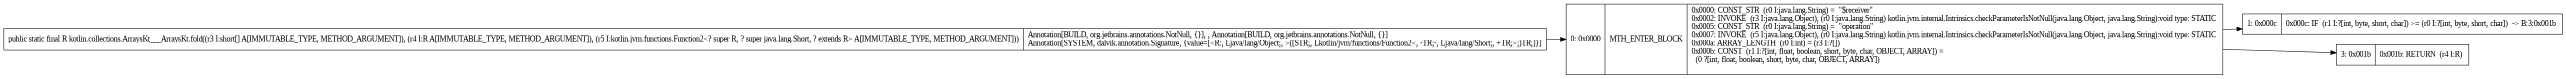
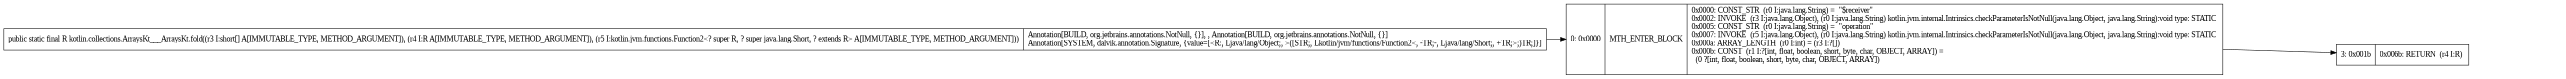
  digraph {
    fontname="Liberation Serif"
    rankdir=LR
    node [fontname="Liberation Serif" shape=record]
    edge [fontname="Liberation Serif"]
    n1 [label="{0\:\ 0x0000|MTH_ENTER_BLOCK\l|0x0000: CONST_STR  (r0 I:java.lang.String) =  \"$receiver\" \l0x0002: INVOKE  (r3 I:java.lang.Object), (r0 I:java.lang.String) kotlin.jvm.internal.Intrinsics.checkParameterIsNotNull(java.lang.Object, java.lang.String):void type: STATIC \l0x0005: CONST_STR  (r0 I:java.lang.String) =  \"operation\" \l0x0007: INVOKE  (r5 I:java.lang.Object), (r0 I:java.lang.String) kotlin.jvm.internal.Intrinsics.checkParameterIsNotNull(java.lang.Object, java.lang.String):void type: STATIC \l0x000a: ARRAY_LENGTH  (r0 I:int) = (r3 I:?[]) \l0x000b: CONST  (r1 I:?[int, float, boolean, short, byte, char, OBJECT, ARRAY]) = \l  (0 ?[int, float, boolean, short, byte, char, OBJECT, ARRAY])\l \l}"]
-   n2 [label="{1\:\ 0x000c|0x000c: IF  (r1 I:?[int, byte, short, char]) \>= (r0 I:?[int, byte, short, char])  \-\> B:3:0x001b \l}"]
-   n3 [label="{3\:\ 0x001b|0x001b: RETURN  (r4 I:R) \l}"]
+   n3 [label="{3\:\ 0x001b|0x006b: RETURN  (r4 I:R) \l}"]
    n4 [label="{public static final R kotlin.collections.ArraysKt___ArraysKt.fold((r3 I:short[] A[IMMUTABLE_TYPE, METHOD_ARGUMENT]), (r4 I:R A[IMMUTABLE_TYPE, METHOD_ARGUMENT]), (r5 I:kotlin.jvm.functions.Function2\<? super R, ? super java.lang.Short, ? extends R\> A[IMMUTABLE_TYPE, METHOD_ARGUMENT]))  | Annotation[BUILD, org.jetbrains.annotations.NotNull, \{\}], , Annotation[BUILD, org.jetbrains.annotations.NotNull, \{\}]\lAnnotation[SYSTEM, dalvik.annotation.Signature, \{value=[\<R:, Ljava\/lang\/Object;, \>([STR;, Lkotlin\/jvm\/functions\/Function2\<, \-TR;\-, Ljava\/lang\/Short;, +TR;\>;)TR;]\}]\l}"]
-   n1 -> n2
    n1 -> n3
    n4 -> n1
  }
